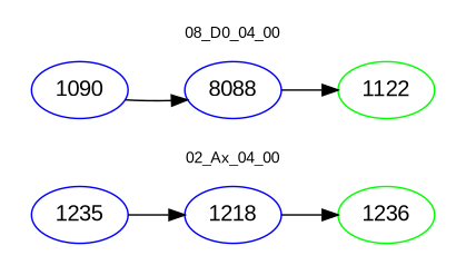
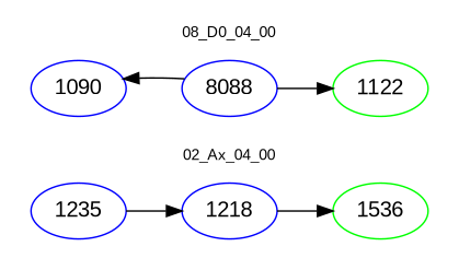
  digraph {
    fontname="Liberation Sans"
    rankdir=LR
    node [color=blue fontname="Liberation Sans"]
    edge [color=black fontname="Liberation Sans"]
    n1 [label=1235]
    n2 [label=1218]
-   n3 [color=green label=1236]
+   n3 [color=green label=1536]
    n4 [label=1090]
    n5 [label=8088]
    n6 [color=green label=1122]
    subgraph cluster_1 {
      color=white
      fontsize=10
      label="02_Ax_04_00"
      n1
      n2
      n3
    }
    subgraph cluster_2 {
      color=white
      fontsize=10
      label="08_D0_04_00"
      n4
      n5
      n6
    }
    n1 -> n2
    n2 -> n3
-   n4 -> n5
+   n5 -> n4
    n5 -> n6
  }
